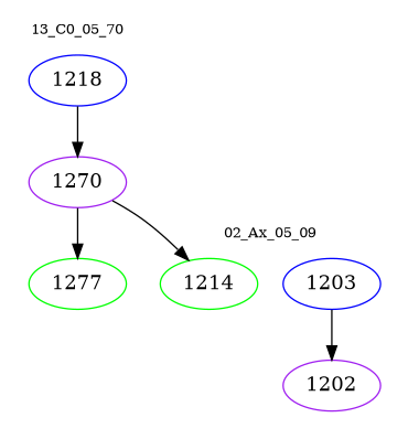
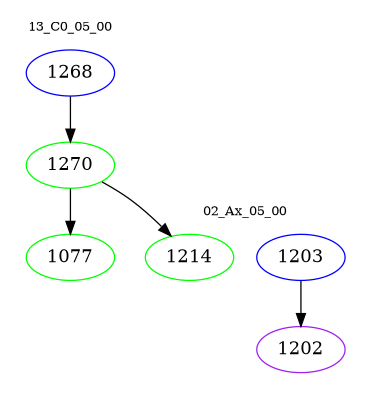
  digraph {
    node [color=blue]
    edge [color=black]
    n1 [label=1203]
    n2 [color=green label=1214]
    n3 [color=purple label=1202]
-   n4 [label=1218]
-   n5 [color=purple label=1270]
-   n6 [color=green label=1277]
+   n4 [label=1268]
+   n5 [color=green label=1270]
+   n6 [color=green label=1077]
    subgraph cluster_1 {
      color=white
      fontsize=10
-     label="02_Ax_05_09"
+     label="02_Ax_05_00"
      n1
      n2
      n3
    }
    subgraph cluster_2 {
      color=white
      fontsize=10
-     label="13_C0_05_70"
+     label="13_C0_05_00"
      n4
      n5
      n6
    }
    n1 -> n3
    n4 -> n5
    n5 -> n2
    n5 -> n6
  }
